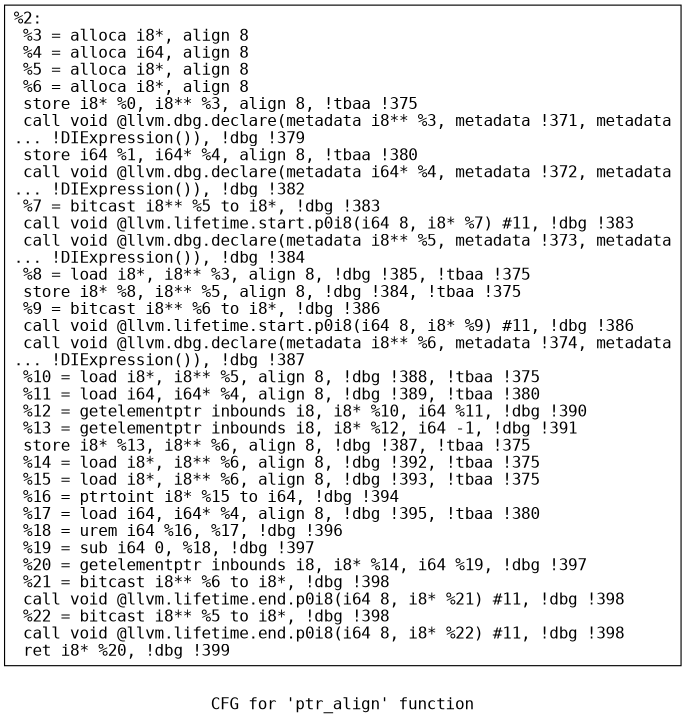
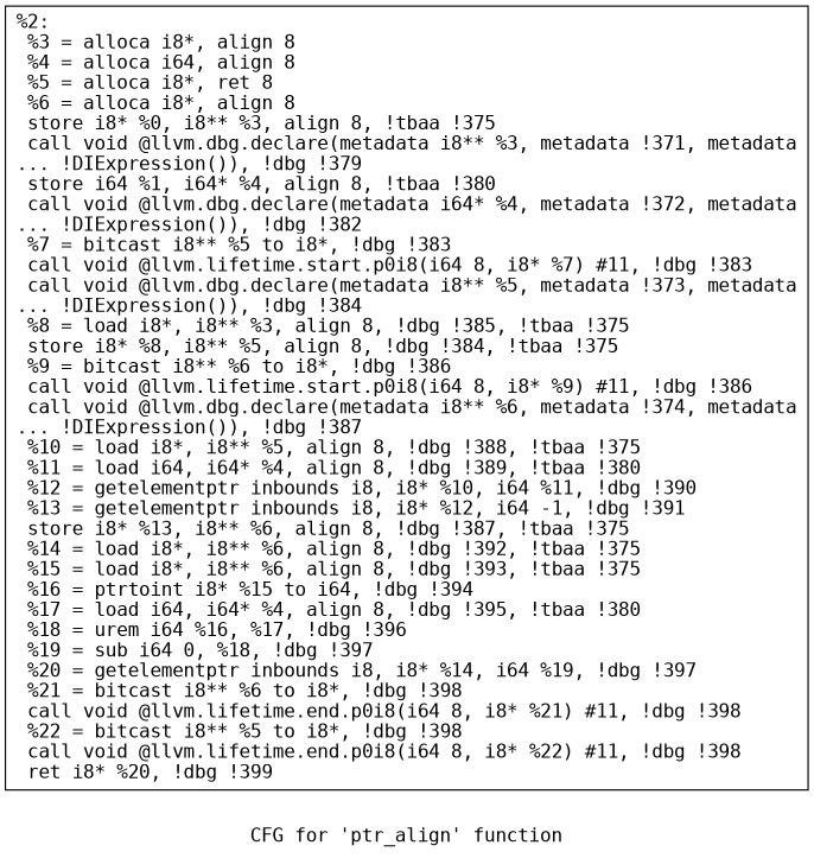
  digraph {
    label="CFG for 'ptr_align' function"
    fontname="DejaVu Sans Mono"
-   n1 [label="{%2:\l  %3 = alloca i8*, align 8\l  %4 = alloca i64, align 8\l  %5 = alloca i8*, align 8\l  %6 = alloca i8*, align 8\l  store i8* %0, i8** %3, align 8, !tbaa !375\l  call void @llvm.dbg.declare(metadata i8** %3, metadata !371, metadata\l... !DIExpression()), !dbg !379\l  store i64 %1, i64* %4, align 8, !tbaa !380\l  call void @llvm.dbg.declare(metadata i64* %4, metadata !372, metadata\l... !DIExpression()), !dbg !382\l  %7 = bitcast i8** %5 to i8*, !dbg !383\l  call void @llvm.lifetime.start.p0i8(i64 8, i8* %7) #11, !dbg !383\l  call void @llvm.dbg.declare(metadata i8** %5, metadata !373, metadata\l... !DIExpression()), !dbg !384\l  %8 = load i8*, i8** %3, align 8, !dbg !385, !tbaa !375\l  store i8* %8, i8** %5, align 8, !dbg !384, !tbaa !375\l  %9 = bitcast i8** %6 to i8*, !dbg !386\l  call void @llvm.lifetime.start.p0i8(i64 8, i8* %9) #11, !dbg !386\l  call void @llvm.dbg.declare(metadata i8** %6, metadata !374, metadata\l... !DIExpression()), !dbg !387\l  %10 = load i8*, i8** %5, align 8, !dbg !388, !tbaa !375\l  %11 = load i64, i64* %4, align 8, !dbg !389, !tbaa !380\l  %12 = getelementptr inbounds i8, i8* %10, i64 %11, !dbg !390\l  %13 = getelementptr inbounds i8, i8* %12, i64 -1, !dbg !391\l  store i8* %13, i8** %6, align 8, !dbg !387, !tbaa !375\l  %14 = load i8*, i8** %6, align 8, !dbg !392, !tbaa !375\l  %15 = load i8*, i8** %6, align 8, !dbg !393, !tbaa !375\l  %16 = ptrtoint i8* %15 to i64, !dbg !394\l  %17 = load i64, i64* %4, align 8, !dbg !395, !tbaa !380\l  %18 = urem i64 %16, %17, !dbg !396\l  %19 = sub i64 0, %18, !dbg !397\l  %20 = getelementptr inbounds i8, i8* %14, i64 %19, !dbg !397\l  %21 = bitcast i8** %6 to i8*, !dbg !398\l  call void @llvm.lifetime.end.p0i8(i64 8, i8* %21) #11, !dbg !398\l  %22 = bitcast i8** %5 to i8*, !dbg !398\l  call void @llvm.lifetime.end.p0i8(i64 8, i8* %22) #11, !dbg !398\l  ret i8* %20, !dbg !399\l}" shape=record color=black fontname="DejaVu Sans Mono"]
+   n1 [label="{%2:\l  %3 = alloca i8*, align 8\l  %4 = alloca i64, align 8\l  %5 = alloca i8*, ret 8\l  %6 = alloca i8*, align 8\l  store i8* %0, i8** %3, align 8, !tbaa !375\l  call void @llvm.dbg.declare(metadata i8** %3, metadata !371, metadata\l... !DIExpression()), !dbg !379\l  store i64 %1, i64* %4, align 8, !tbaa !380\l  call void @llvm.dbg.declare(metadata i64* %4, metadata !372, metadata\l... !DIExpression()), !dbg !382\l  %7 = bitcast i8** %5 to i8*, !dbg !383\l  call void @llvm.lifetime.start.p0i8(i64 8, i8* %7) #11, !dbg !383\l  call void @llvm.dbg.declare(metadata i8** %5, metadata !373, metadata\l... !DIExpression()), !dbg !384\l  %8 = load i8*, i8** %3, align 8, !dbg !385, !tbaa !375\l  store i8* %8, i8** %5, align 8, !dbg !384, !tbaa !375\l  %9 = bitcast i8** %6 to i8*, !dbg !386\l  call void @llvm.lifetime.start.p0i8(i64 8, i8* %9) #11, !dbg !386\l  call void @llvm.dbg.declare(metadata i8** %6, metadata !374, metadata\l... !DIExpression()), !dbg !387\l  %10 = load i8*, i8** %5, align 8, !dbg !388, !tbaa !375\l  %11 = load i64, i64* %4, align 8, !dbg !389, !tbaa !380\l  %12 = getelementptr inbounds i8, i8* %10, i64 %11, !dbg !390\l  %13 = getelementptr inbounds i8, i8* %12, i64 -1, !dbg !391\l  store i8* %13, i8** %6, align 8, !dbg !387, !tbaa !375\l  %14 = load i8*, i8** %6, align 8, !dbg !392, !tbaa !375\l  %15 = load i8*, i8** %6, align 8, !dbg !393, !tbaa !375\l  %16 = ptrtoint i8* %15 to i64, !dbg !394\l  %17 = load i64, i64* %4, align 8, !dbg !395, !tbaa !380\l  %18 = urem i64 %16, %17, !dbg !396\l  %19 = sub i64 0, %18, !dbg !397\l  %20 = getelementptr inbounds i8, i8* %14, i64 %19, !dbg !397\l  %21 = bitcast i8** %6 to i8*, !dbg !398\l  call void @llvm.lifetime.end.p0i8(i64 8, i8* %21) #11, !dbg !398\l  %22 = bitcast i8** %5 to i8*, !dbg !398\l  call void @llvm.lifetime.end.p0i8(i64 8, i8* %22) #11, !dbg !398\l  ret i8* %20, !dbg !399\l}" shape=record color=black fontname="DejaVu Sans Mono"]
  }
